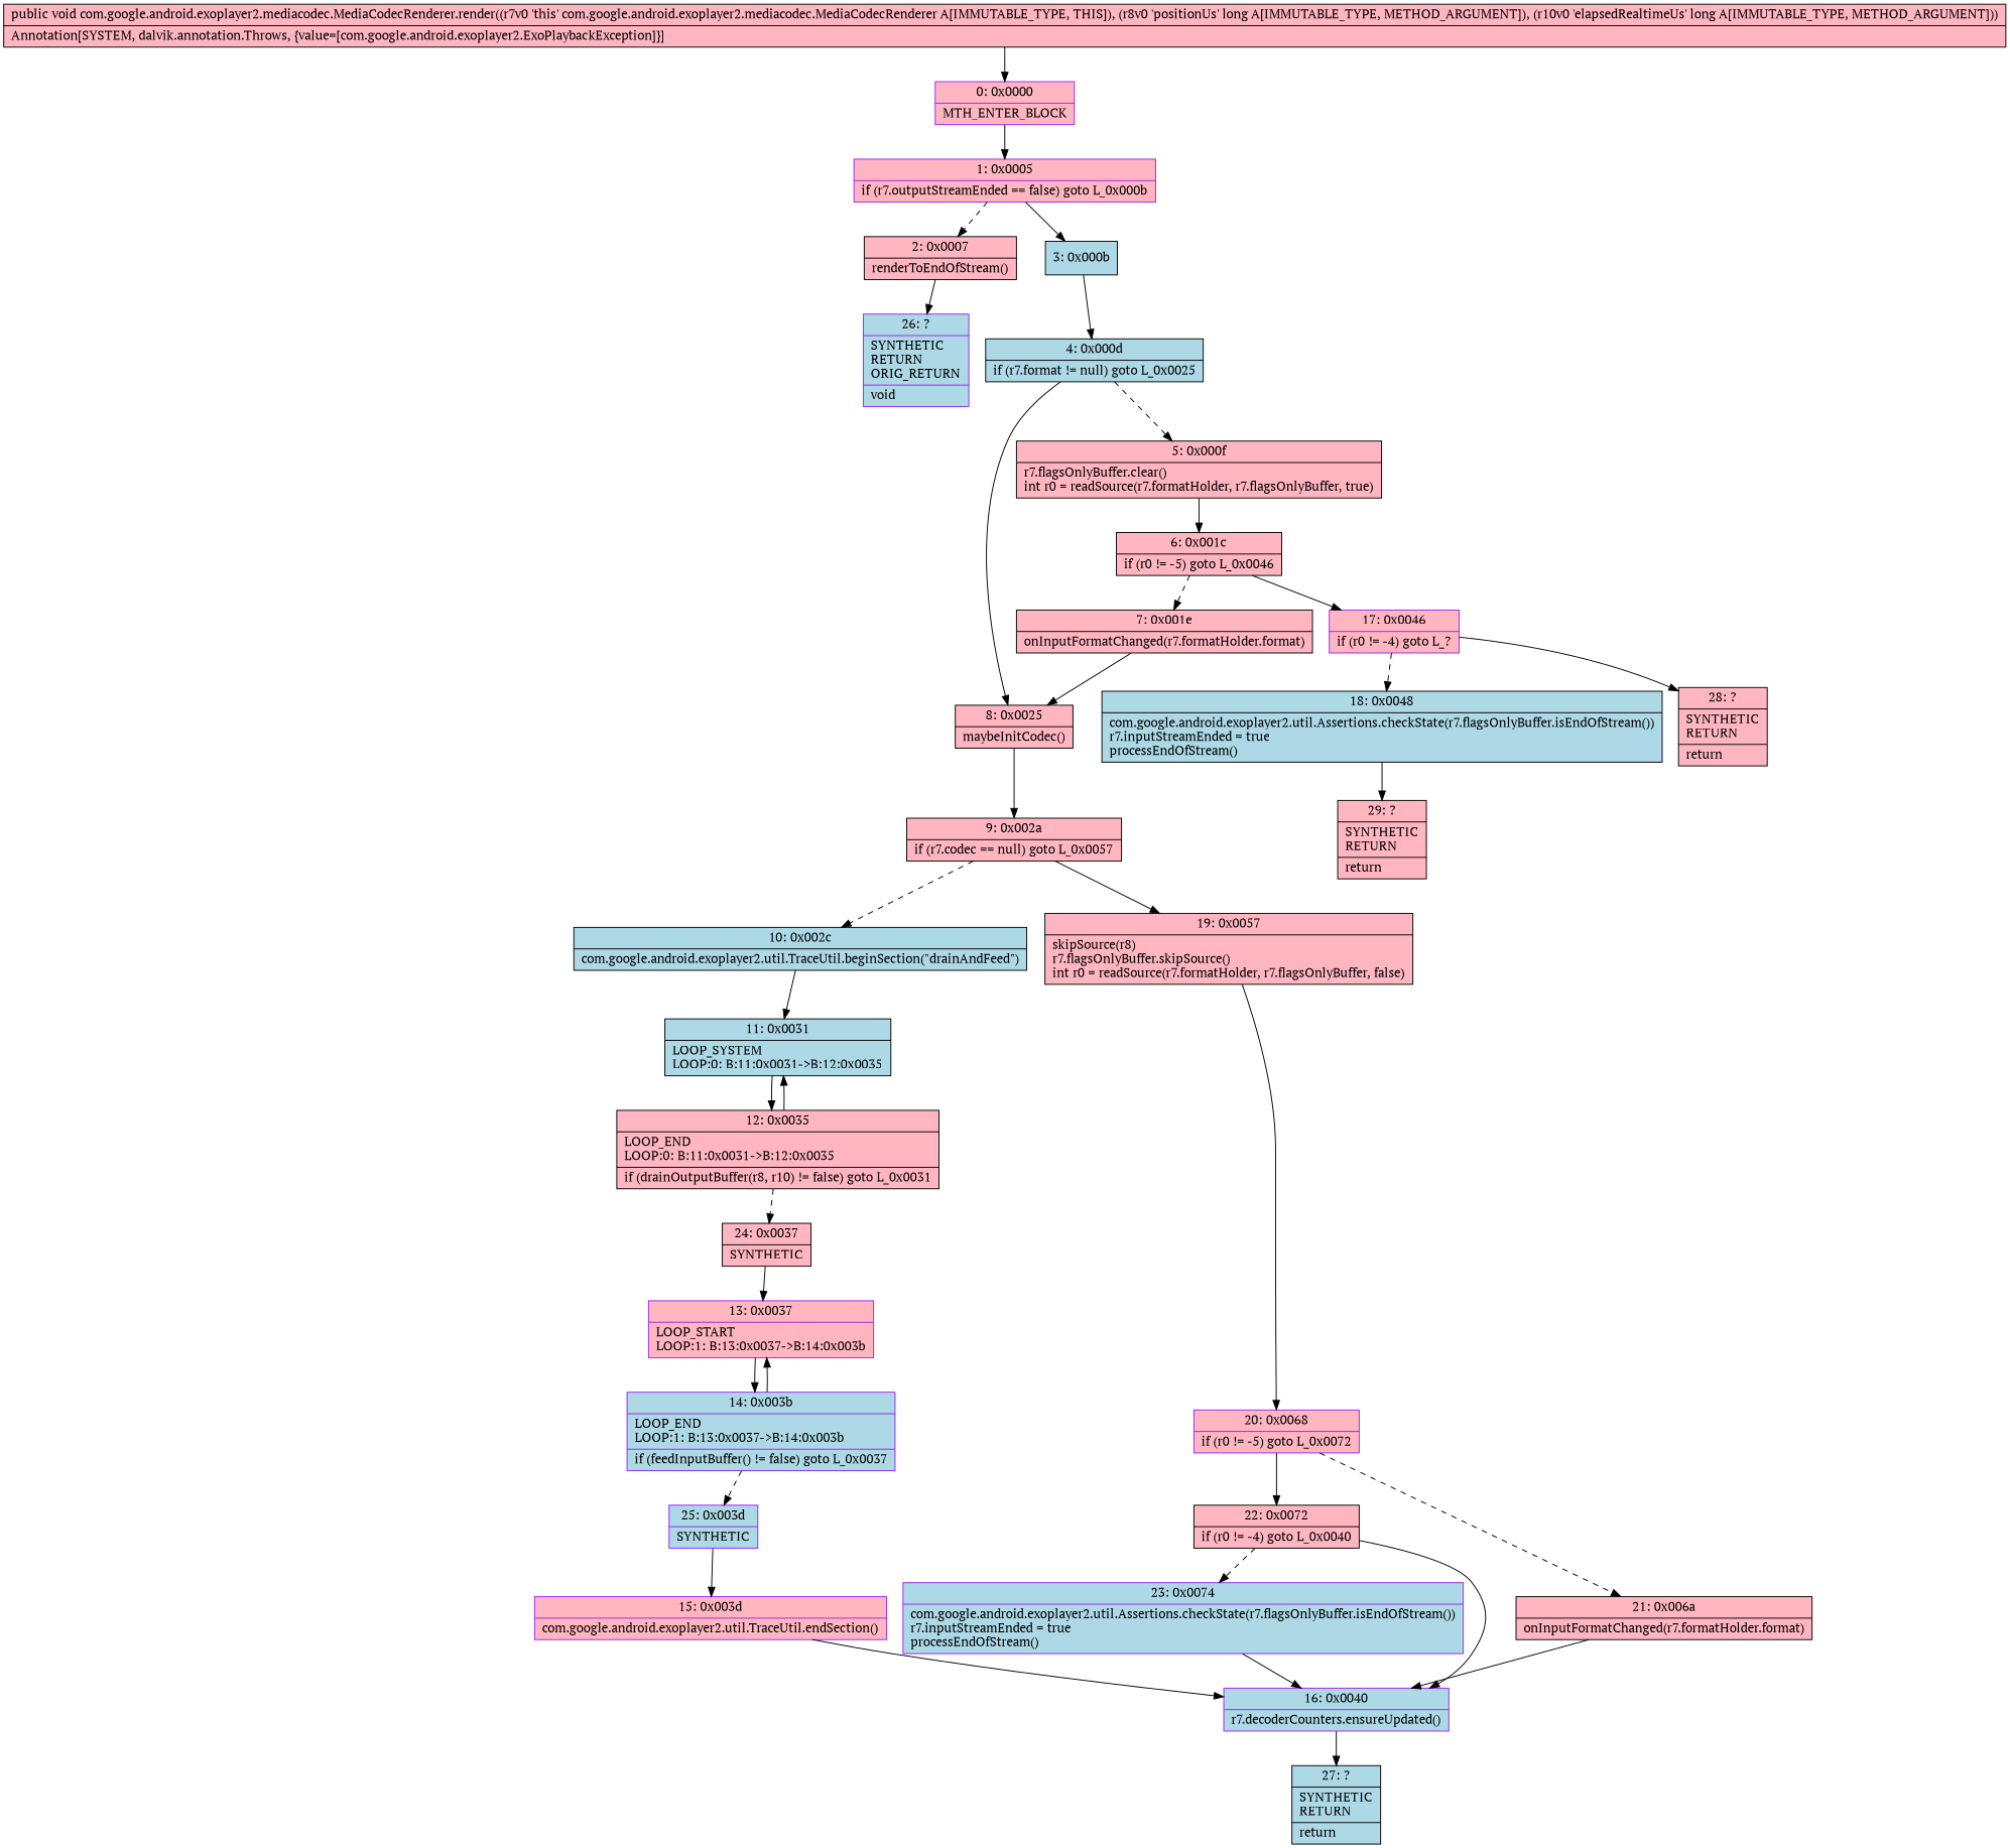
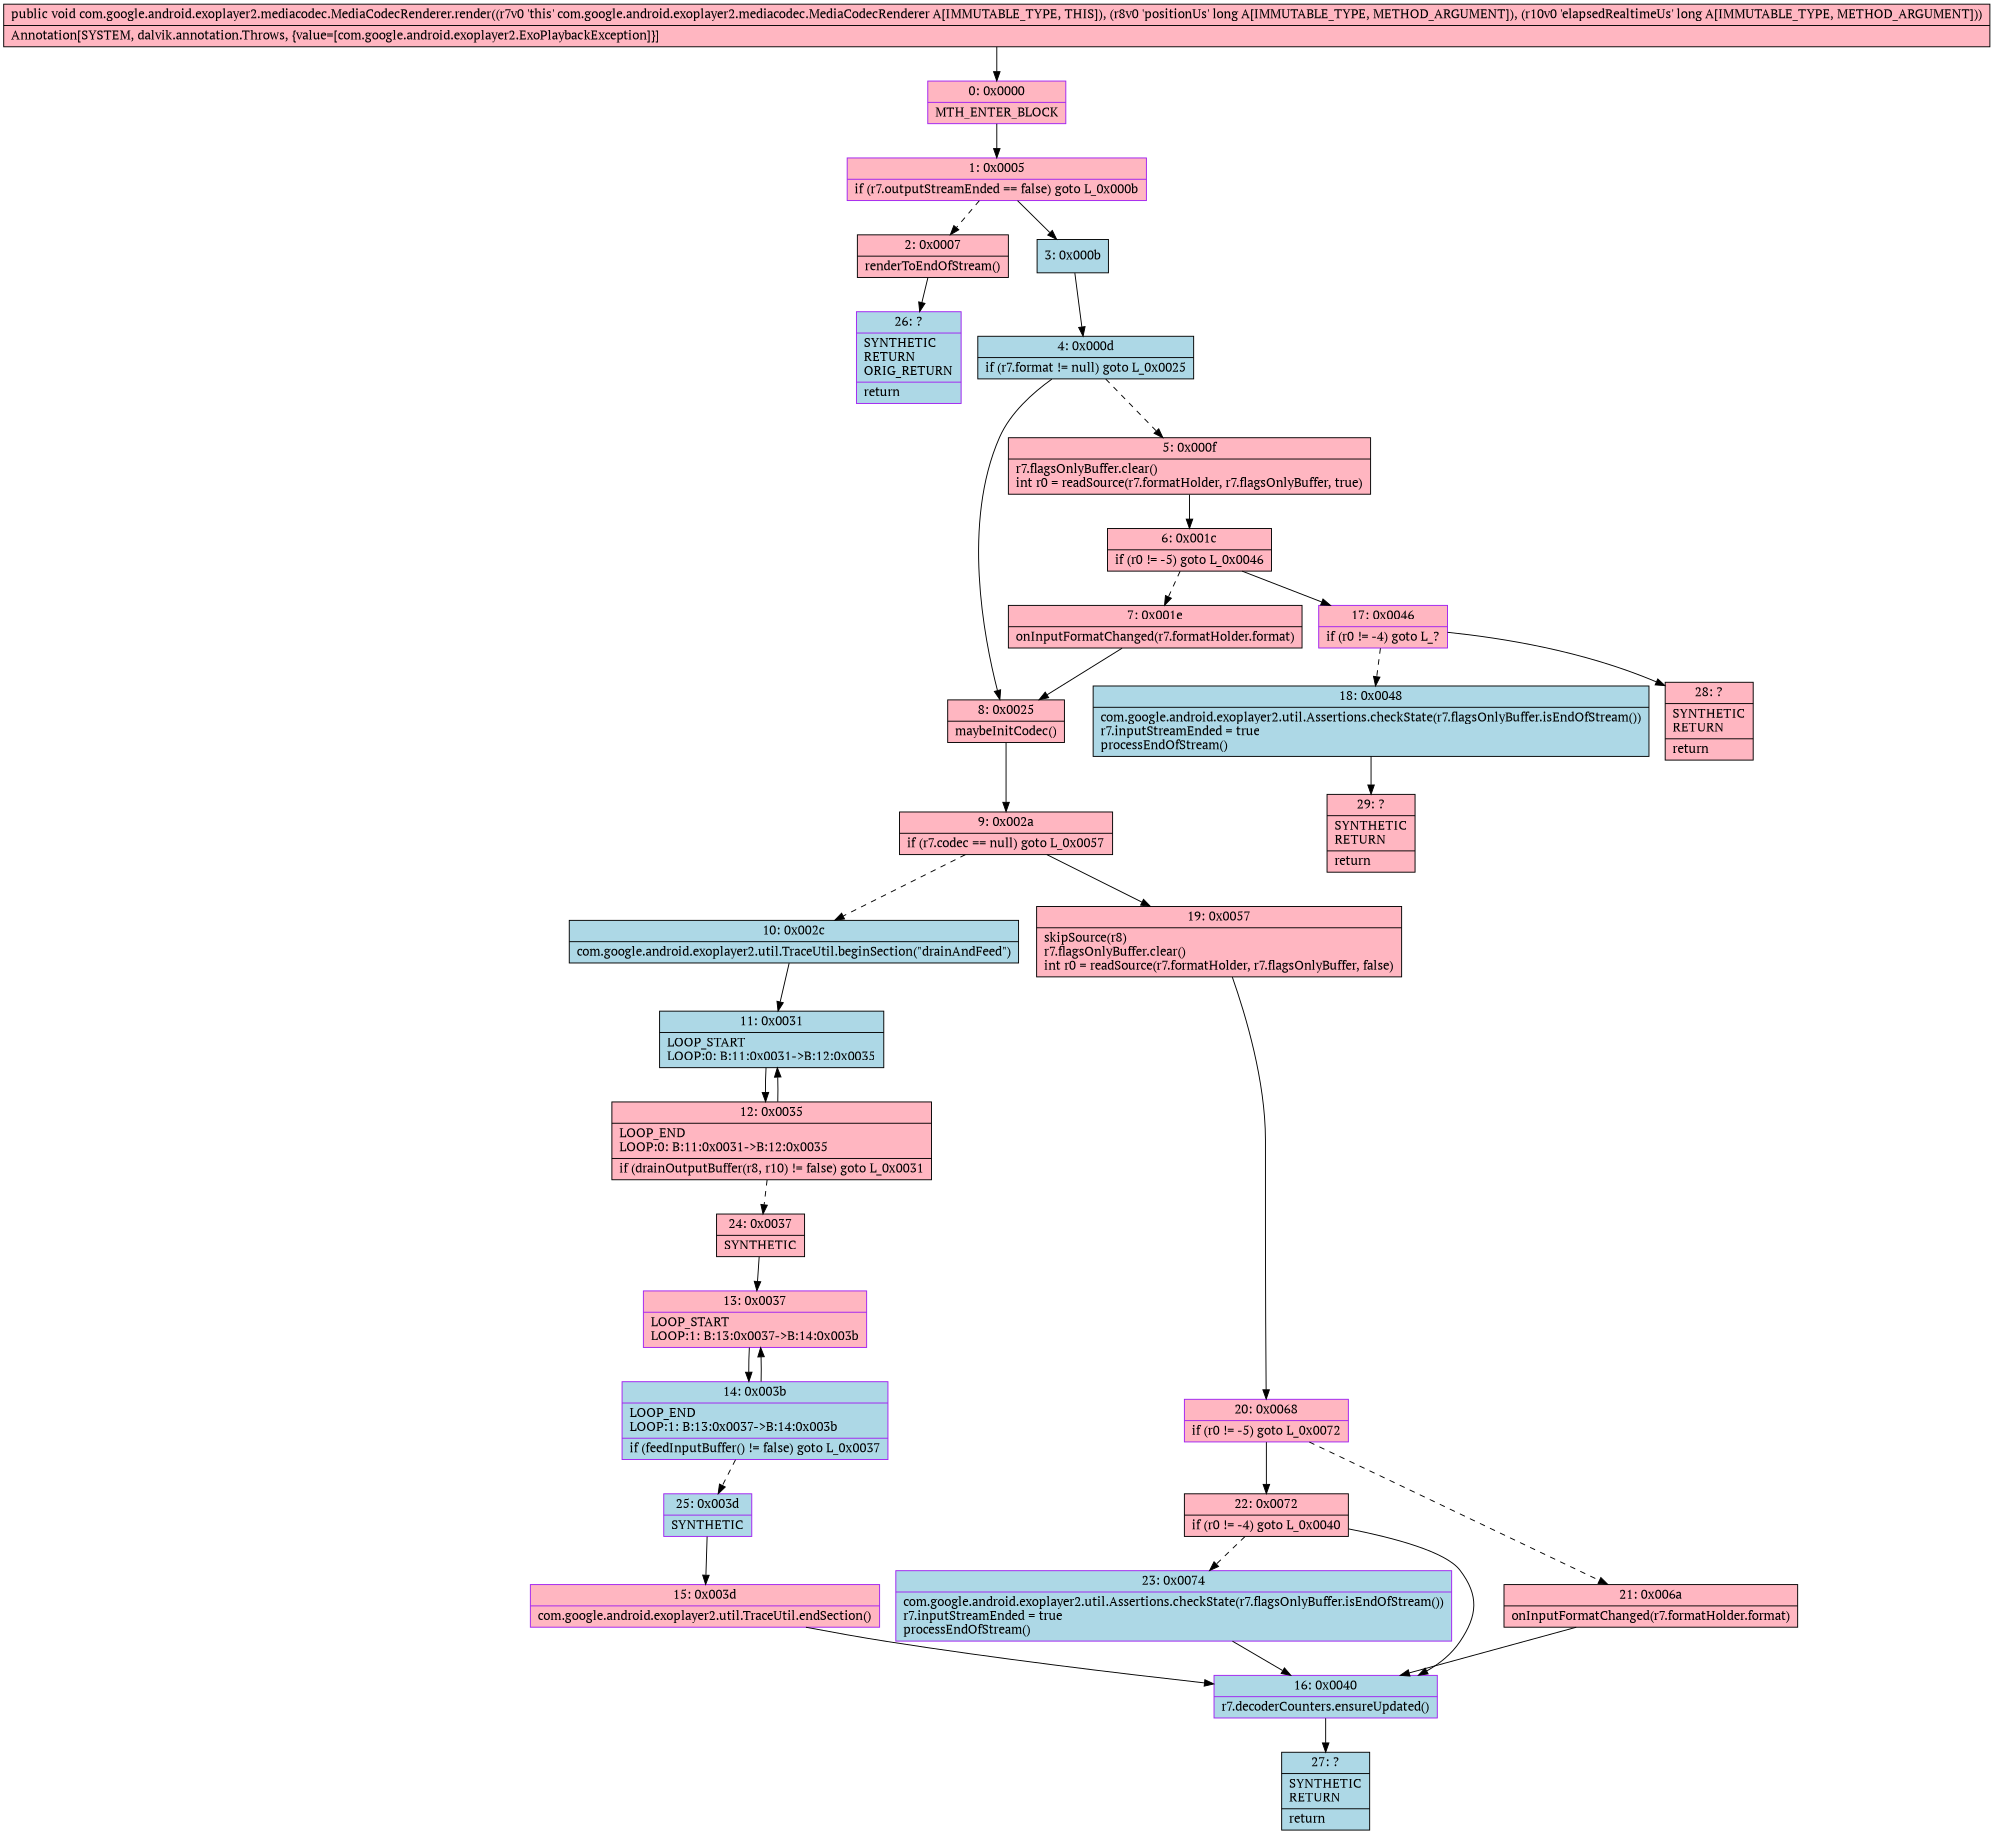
  digraph {
    fontname="PT Serif"
    node [color=black fillcolor=lightpink fontname="PT Serif" shape=record style=filled]
    edge [fontname="PT Serif"]
    n1 [color=purple label="{0\:\ 0x0000|MTH_ENTER_BLOCK\l}"]
    n2 [color=purple label="{1\:\ 0x0005|if (r7.outputStreamEnded == false) goto L_0x000b\l}"]
    n3 [label="{2\:\ 0x0007|renderToEndOfStream()\l}"]
    n4 [fillcolor=lightblue label="{3\:\ 0x000b}"]
-   n5 [color=purple fillcolor=lightblue label="{26\:\ ?|SYNTHETIC\lRETURN\lORIG_RETURN\l|void\l}"]
+   n5 [color=purple fillcolor=lightblue label="{26\:\ ?|SYNTHETIC\lRETURN\lORIG_RETURN\l|return\l}"]
    n6 [fillcolor=lightblue label="{4\:\ 0x000d|if (r7.format != null) goto L_0x0025\l}"]
    n7 [label="{5\:\ 0x000f|r7.flagsOnlyBuffer.clear()\lint r0 = readSource(r7.formatHolder, r7.flagsOnlyBuffer, true)\l}"]
    n8 [label="{8\:\ 0x0025|maybeInitCodec()\l}"]
    n9 [label="{6\:\ 0x001c|if (r0 != \-5) goto L_0x0046\l}"]
    n10 [label="{9\:\ 0x002a|if (r7.codec == null) goto L_0x0057\l}"]
    n11 [label="{7\:\ 0x001e|onInputFormatChanged(r7.formatHolder.format)\l}"]
    n12 [color=purple label="{17\:\ 0x0046|if (r0 != \-4) goto L_?\l}"]
    n13 [fillcolor=lightblue label="{18\:\ 0x0048|com.google.android.exoplayer2.util.Assertions.checkState(r7.flagsOnlyBuffer.isEndOfStream())\lr7.inputStreamEnded = true\lprocessEndOfStream()\l}"]
    n14 [label="{28\:\ ?|SYNTHETIC\lRETURN\l|return\l}"]
    n15 [fillcolor=lightblue label="{10\:\ 0x002c|com.google.android.exoplayer2.util.TraceUtil.beginSection(\"drainAndFeed\")\l}"]
-   n16 [label="{19\:\ 0x0057|skipSource(r8)\lr7.flagsOnlyBuffer.skipSource()\lint r0 = readSource(r7.formatHolder, r7.flagsOnlyBuffer, false)\l}"]
-   n17 [fillcolor=lightblue label="{11\:\ 0x0031|LOOP_SYSTEM\lLOOP:0: B:11:0x0031\-\>B:12:0x0035\l}"]
+   n16 [label="{19\:\ 0x0057|skipSource(r8)\lr7.flagsOnlyBuffer.clear()\lint r0 = readSource(r7.formatHolder, r7.flagsOnlyBuffer, false)\l}"]
+   n17 [fillcolor=lightblue label="{11\:\ 0x0031|LOOP_START\lLOOP:0: B:11:0x0031\-\>B:12:0x0035\l}"]
    n18 [color=purple label="{20\:\ 0x0068|if (r0 != \-5) goto L_0x0072\l}"]
    n19 [label="{12\:\ 0x0035|LOOP_END\lLOOP:0: B:11:0x0031\-\>B:12:0x0035\l|if (drainOutputBuffer(r8, r10) != false) goto L_0x0031\l}"]
    n20 [label="{24\:\ 0x0037|SYNTHETIC\l}"]
    n21 [color=purple label="{13\:\ 0x0037|LOOP_START\lLOOP:1: B:13:0x0037\-\>B:14:0x003b\l}"]
    n22 [color=purple fillcolor=lightblue label="{14\:\ 0x003b|LOOP_END\lLOOP:1: B:13:0x0037\-\>B:14:0x003b\l|if (feedInputBuffer() != false) goto L_0x0037\l}"]
    n23 [color=purple fillcolor=lightblue label="{25\:\ 0x003d|SYNTHETIC\l}"]
    n24 [color=purple label="{15\:\ 0x003d|com.google.android.exoplayer2.util.TraceUtil.endSection()\l}"]
    n25 [color=purple fillcolor=lightblue label="{16\:\ 0x0040|r7.decoderCounters.ensureUpdated()\l}"]
    n26 [fillcolor=lightblue label="{27\:\ ?|SYNTHETIC\lRETURN\l|return\l}"]
    n27 [label="{29\:\ ?|SYNTHETIC\lRETURN\l|return\l}"]
    n28 [label="{21\:\ 0x006a|onInputFormatChanged(r7.formatHolder.format)\l}"]
    n29 [label="{22\:\ 0x0072|if (r0 != \-4) goto L_0x0040\l}"]
    n30 [color=purple fillcolor=lightblue label="{23\:\ 0x0074|com.google.android.exoplayer2.util.Assertions.checkState(r7.flagsOnlyBuffer.isEndOfStream())\lr7.inputStreamEnded = true\lprocessEndOfStream()\l}"]
    n31 [label="{public void com.google.android.exoplayer2.mediacodec.MediaCodecRenderer.render((r7v0 'this' com.google.android.exoplayer2.mediacodec.MediaCodecRenderer A[IMMUTABLE_TYPE, THIS]), (r8v0 'positionUs' long A[IMMUTABLE_TYPE, METHOD_ARGUMENT]), (r10v0 'elapsedRealtimeUs' long A[IMMUTABLE_TYPE, METHOD_ARGUMENT]))  | Annotation[SYSTEM, dalvik.annotation.Throws, \{value=[com.google.android.exoplayer2.ExoPlaybackException]\}]\l}"]
    n1 -> n2
    n2 -> n3 [style=dashed]
    n2 -> n4
    n3 -> n5
    n4 -> n6
    n6 -> n7 [style=dashed]
    n6 -> n8
    n7 -> n9
    n8 -> n10
    n9 -> n11 [style=dashed]
    n9 -> n12
    n10 -> n15 [style=dashed]
    n10 -> n16
    n11 -> n8
    n12 -> n13 [style=dashed]
    n12 -> n14
    n13 -> n27
    n15 -> n17
    n16 -> n18
    n17 -> n19
    n18 -> n28 [style=dashed]
    n18 -> n29
    n19 -> n17
    n19 -> n20 [style=dashed]
    n20 -> n21
    n21 -> n22
    n22 -> n21
    n22 -> n23 [style=dashed]
    n23 -> n24
    n24 -> n25
    n25 -> n26
    n28 -> n25
    n29 -> n25
    n29 -> n30 [style=dashed]
    n30 -> n25
    n31 -> n1
  }
